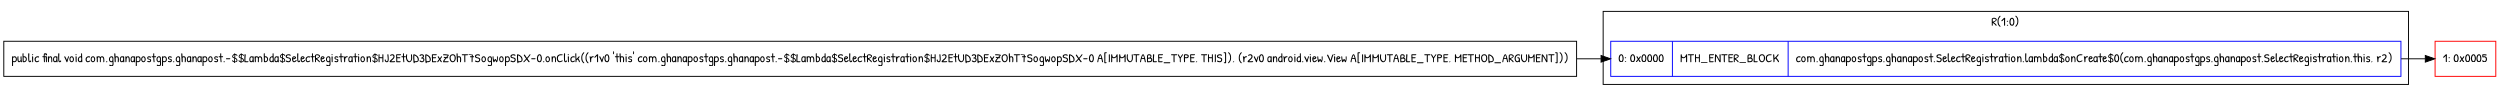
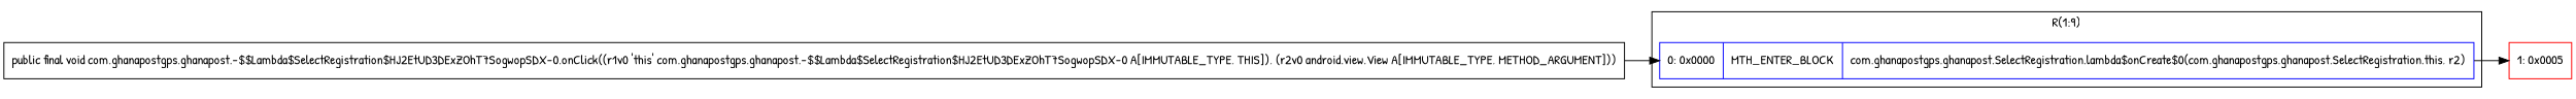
  digraph {
    rankdir=LR
    fontname="Patrick Hand"
    node [shape=record fontname="Patrick Hand"]
    edge [fontname="Patrick Hand"]
    n1 [color=blue label="{0\:\ 0x0000|MTH_ENTER_BLOCK\l|com.ghanapostgps.ghanapost.SelectRegistration.lambda$onCreate$0(com.ghanapostgps.ghanapost.SelectRegistration.this, r2)\l}"]
    n2 [color=red label="{1\:\ 0x0005}"]
    n3 [label="{public final void com.ghanapostgps.ghanapost.\-$$Lambda$SelectRegistration$HJ2EtUD3DExZOhT7SogwopSDX\-0.onClick((r1v0 'this' com.ghanapostgps.ghanapost.\-$$Lambda$SelectRegistration$HJ2EtUD3DExZOhT7SogwopSDX\-0 A[IMMUTABLE_TYPE, THIS]), (r2v0 android.view.View A[IMMUTABLE_TYPE, METHOD_ARGUMENT])) }"]
    subgraph cluster_1 {
-     label="R(1:0)"
+     label="R(1:9)"
      n1
    }
    n1 -> n2
    n3 -> n1
  }
